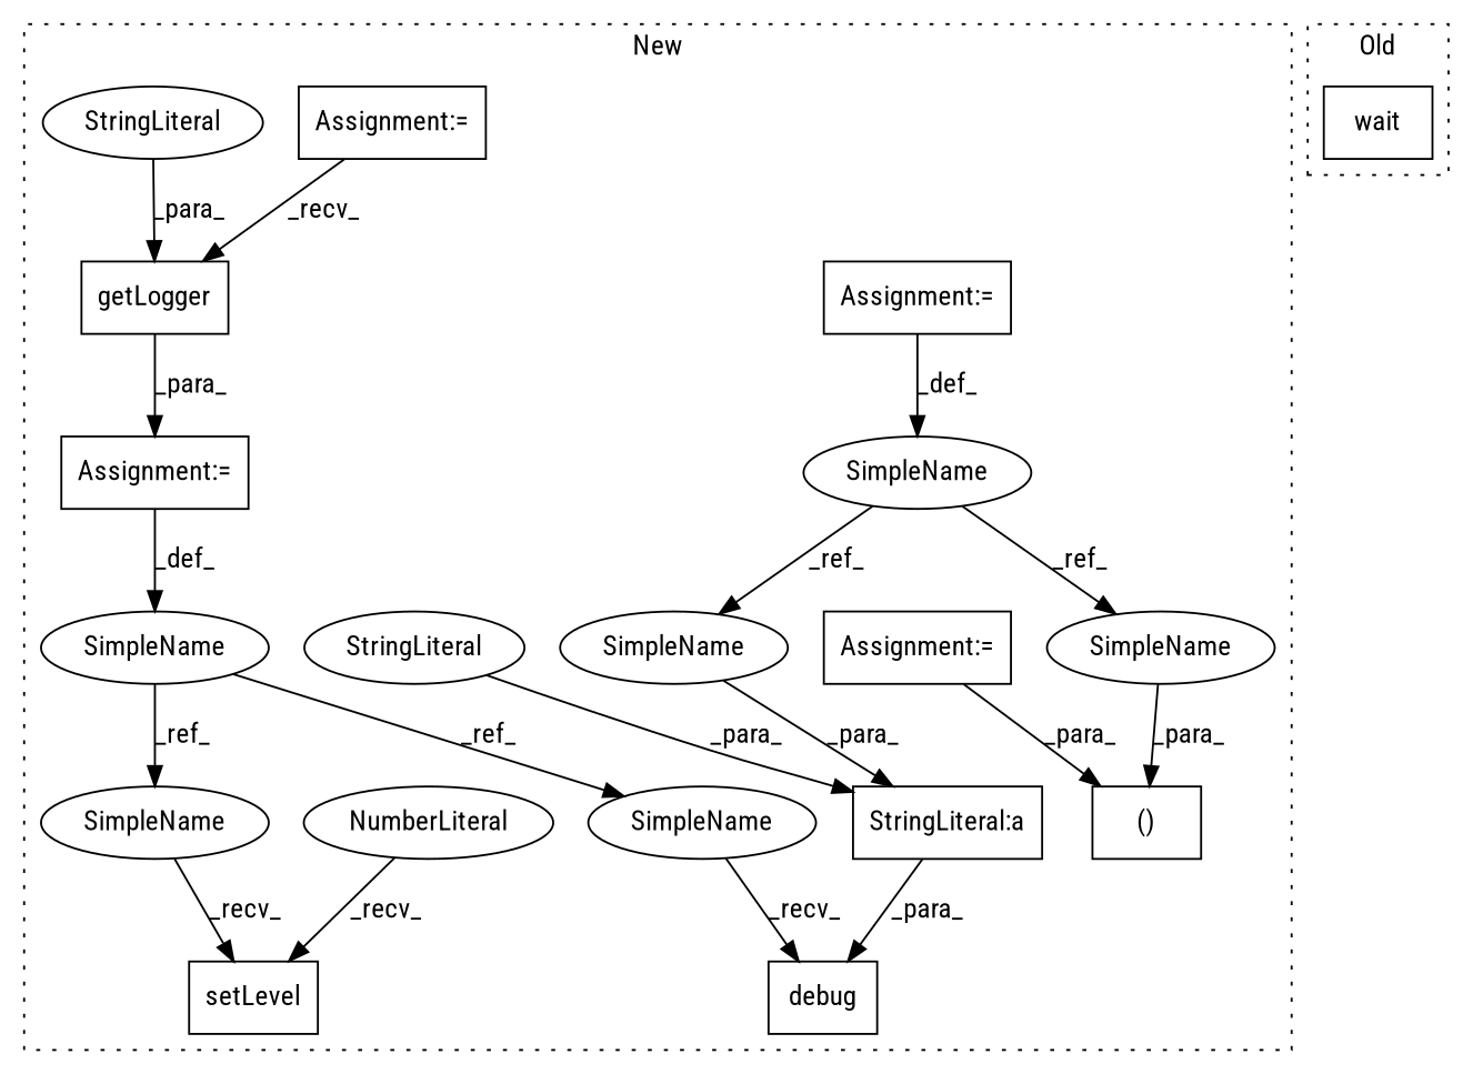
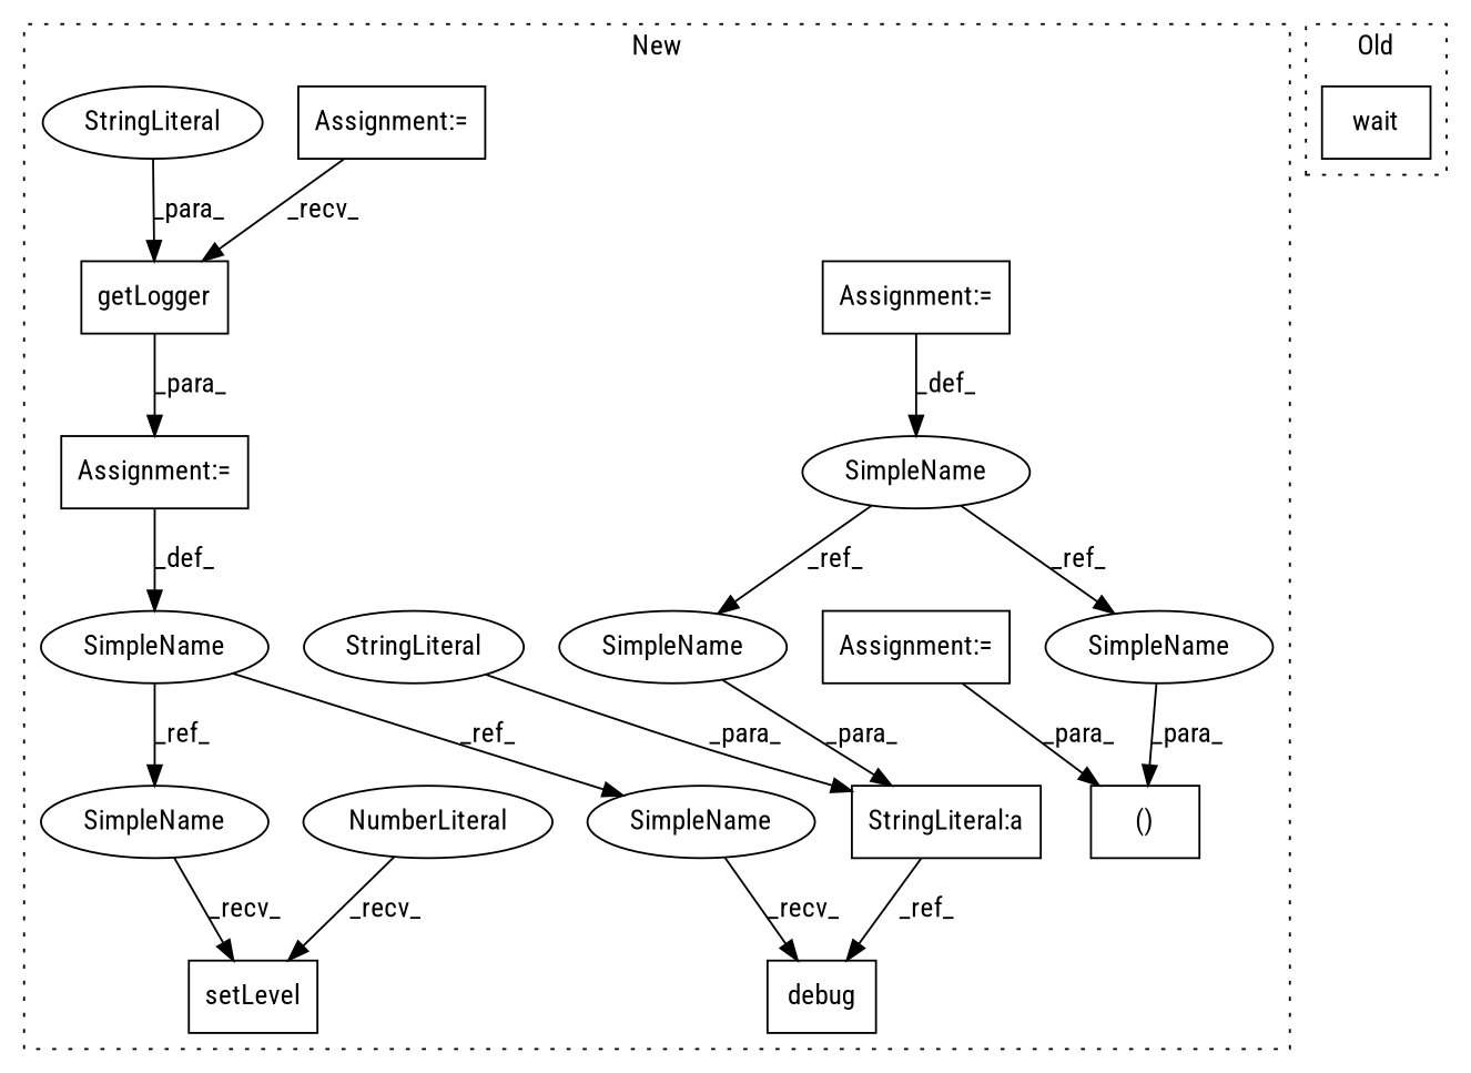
  digraph {
    fontname="Roboto Condensed"
    node [a=42 fontname="Roboto Condensed" l=6 s=536 shape=box]
    edge [fontname="Roboto Condensed"]
    n1 [a=32 l="10,1" label=getLogger s="848,878"]
    n2 [a=7 l=1 label="Assignment:=" s=839]
    n3 [a=32 l="6,1" label=debug s="1280,1337"]
    n4 [a=27 l=3 label="StringLiteral:a" s=1325]
    n5 [label=SimpleName s=833 shape=ellipse]
    n6 [a=32 l="9,1" label=setLevel s="892,903"]
    n7 [a=34 l=2 label=NumberLiteral s=901 shape=ellipse]
    n8 [l=9 label=SimpleName shape=ellipse]
    n9 [a=106 l=23 label="()" s=1226]
    n10 [a=7 l=7 label="Assignment:=" s=640]
    n11 [a=7 l=9 label="Assignment:="]
    n12 [a=45 l=39 label=StringLiteral s=1286 shape=ellipse]
    n13 [a=45 l=20 label=StringLiteral s=858 shape=ellipse]
    n14 [a=7 l=1 label="Assignment:=" s=726]
    n15 [label=SimpleName s=885 shape=ellipse]
    n16 [label=SimpleName s=1273 shape=ellipse]
    n17 [l=9 label=SimpleName s=1328 shape=ellipse]
    n18 [l=9 label=SimpleName s=1226 shape=ellipse]
    n19 [a=32 label=wait s=948]
    subgraph cluster_1 {
      label=New
      style=dotted
      n1
      n2
      n3
      n4
      n5
      n6
      n7
      n8
      n9
      n10
      n11
      n12
      n13
      n14
      n15
      n16
      n17
      n18
    }
    subgraph cluster_2 {
      label=Old
      style=dotted
      n19
    }
    n1 -> n2 [label=_para_]
    n2 -> n5 [label=_def_]
-   n4 -> n3 [label=_para_]
+   n4 -> n3 [label=_ref_]
    n5 -> n15 [label=_ref_]
    n5 -> n16 [label=_ref_]
    n7 -> n6 [label=_recv_]
    n8 -> n17 [label=_ref_]
    n8 -> n18 [label=_ref_]
    n10 -> n1 [label=_recv_]
    n11 -> n8 [label=_def_]
    n12 -> n4 [label=_para_]
    n13 -> n1 [label=_para_]
    n14 -> n9 [label=_para_]
    n15 -> n6 [label=_recv_]
    n16 -> n3 [label=_recv_]
    n17 -> n4 [label=_para_]
    n18 -> n9 [label=_para_]
  }
